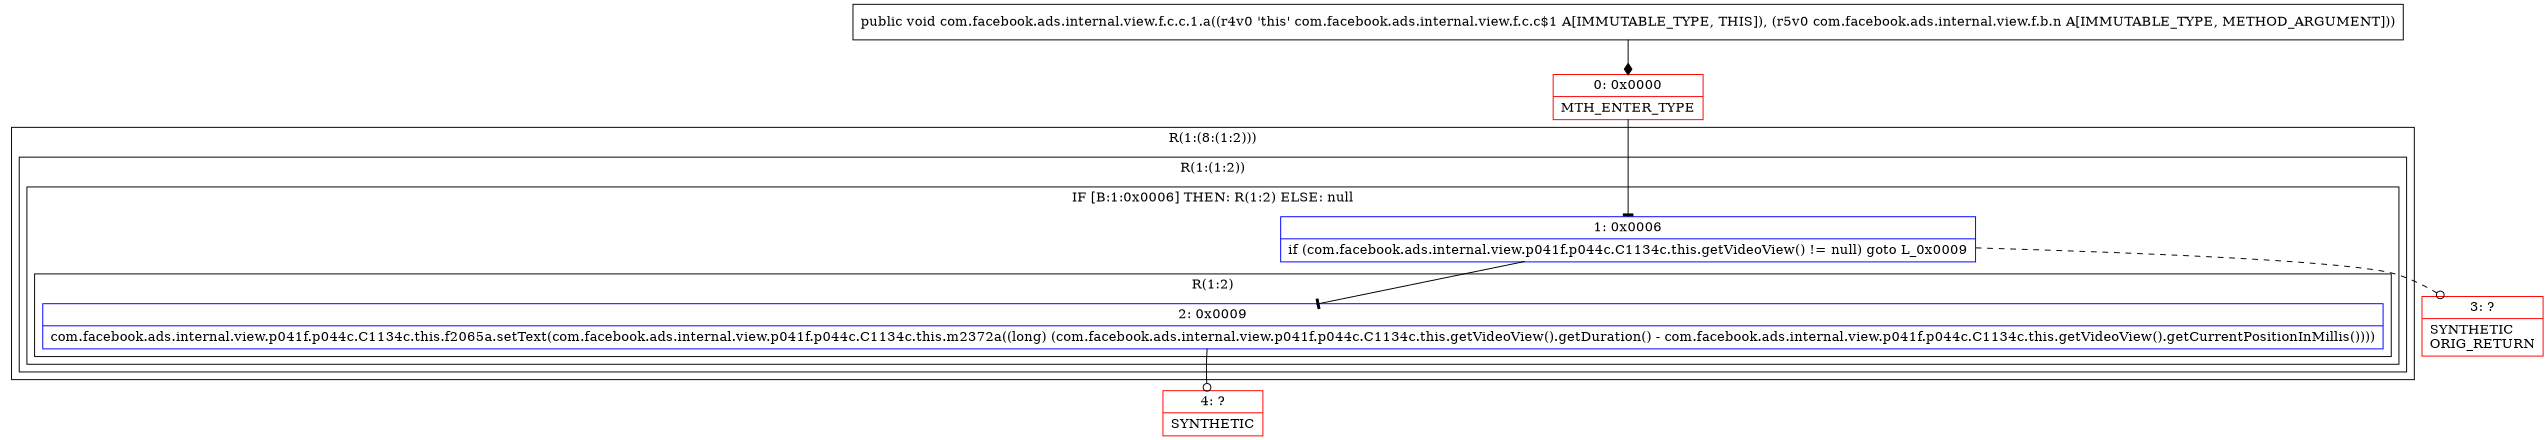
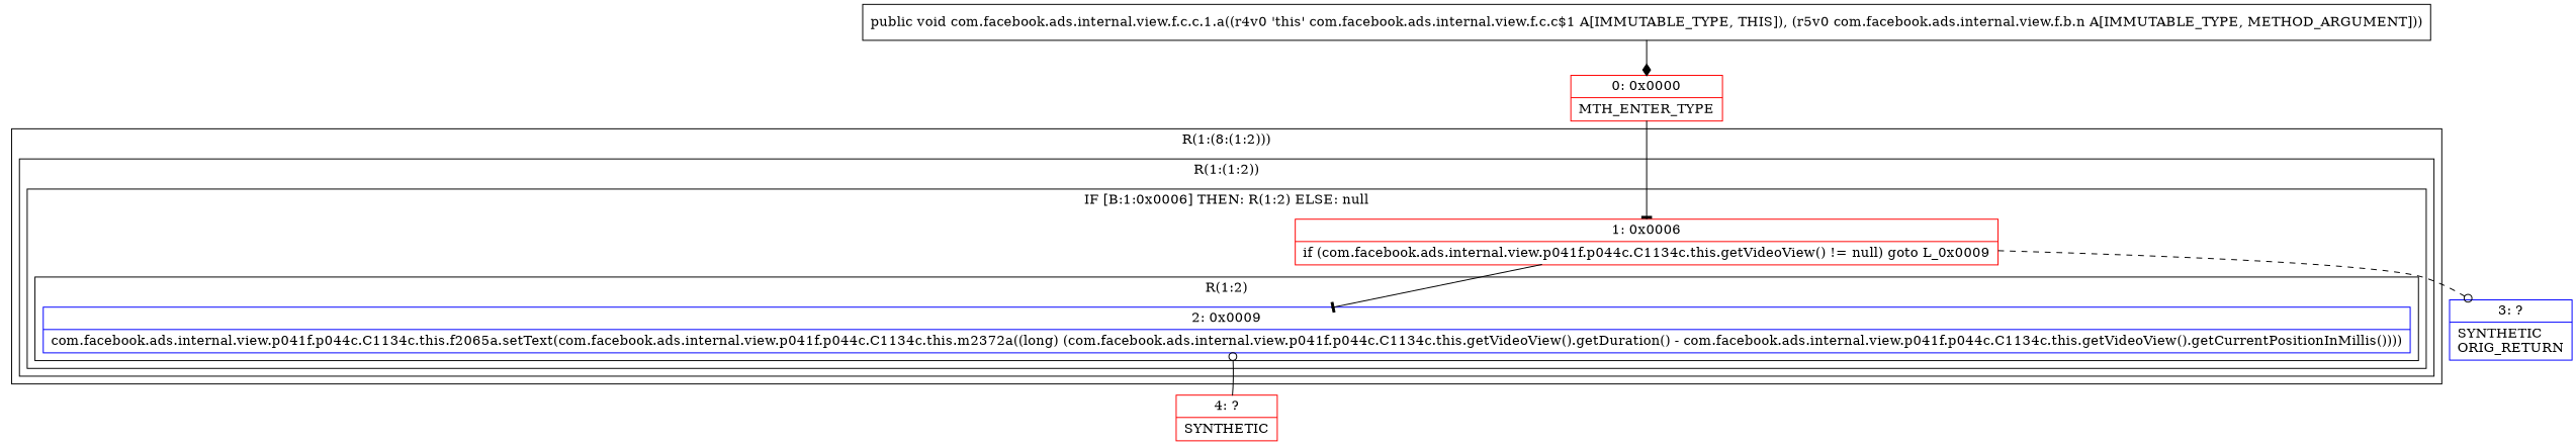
  digraph {
    node [color=red shape=record]
    edge [arrowhead=odot]
    n1 [color=blue label="{2\:\ 0x0009|com.facebook.ads.internal.view.p041f.p044c.C1134c.this.f2065a.setText(com.facebook.ads.internal.view.p041f.p044c.C1134c.this.m2372a((long) (com.facebook.ads.internal.view.p041f.p044c.C1134c.this.getVideoView().getDuration() \- com.facebook.ads.internal.view.p041f.p044c.C1134c.this.getVideoView().getCurrentPositionInMillis())))\l}"]
-   n2 [color=blue label="{1\:\ 0x0006|if (com.facebook.ads.internal.view.p041f.p044c.C1134c.this.getVideoView() != null) goto L_0x0009\l}"]
+   n2 [label="{1\:\ 0x0006|if (com.facebook.ads.internal.view.p041f.p044c.C1134c.this.getVideoView() != null) goto L_0x0009\l}"]
    n3 [label="{4\:\ ?|SYNTHETIC\l}"]
-   n4 [label="{3\:\ ?|SYNTHETIC\lORIG_RETURN\l}"]
+   n4 [color=blue label="{3\:\ ?|SYNTHETIC\lORIG_RETURN\l}"]
    n5 [label="{0\:\ 0x0000|MTH_ENTER_TYPE\l}"]
    n6 [label="{public void com.facebook.ads.internal.view.f.c.c.1.a((r4v0 'this' com.facebook.ads.internal.view.f.c.c$1 A[IMMUTABLE_TYPE, THIS]), (r5v0 com.facebook.ads.internal.view.f.b.n A[IMMUTABLE_TYPE, METHOD_ARGUMENT])) }" color=""]
    subgraph cluster_1 {
      label="R(1:(8:(1:2)))"
      subgraph cluster_2 {
        label="R(1:(1:2))"
        subgraph cluster_3 {
          label="IF [B:1:0x0006] THEN: R(1:2) ELSE: null"
          n2
          subgraph cluster_4 {
            label="R(1:2)"
            n1
          }
        }
      }
    }
-   n1 -> n3
+   n3 -> n1
    n2 -> n1 [arrowhead=tee]
    n2 -> n4 [style=dashed]
    n5 -> n2 [arrowhead=tee]
    n6 -> n5 [arrowhead=diamond]
  }
